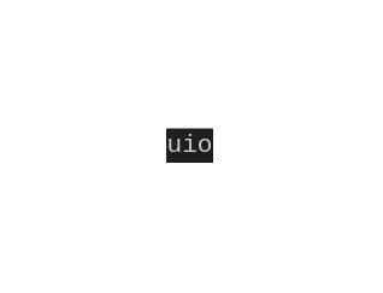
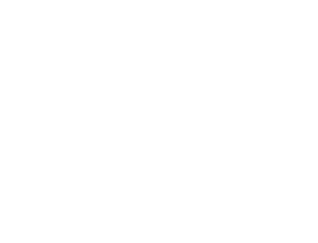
  <mxCell id="0" />
  <mxCell id="1" parent="0" />
- <mxCell id="2" value="&lt;div style=&quot;color: rgb(204, 204, 204); background-color: rgb(31, 31, 31); font-family: Consolas, &amp;quot;Courier New&amp;quot;, monospace; font-size: 14px; line-height: 19px;&quot;&gt;&lt;div&gt;uio&lt;/div&gt;&lt;/div&gt;" style="text;html=1;strokeColor=none;fillColor=none;align=center;verticalAlign=middle;whiteSpace=wrap;rounded=0;" parent="1" vertex="1"><mxGeometry x="20" y="20" width="170" height="120" as="geometry" /></mxCell>
